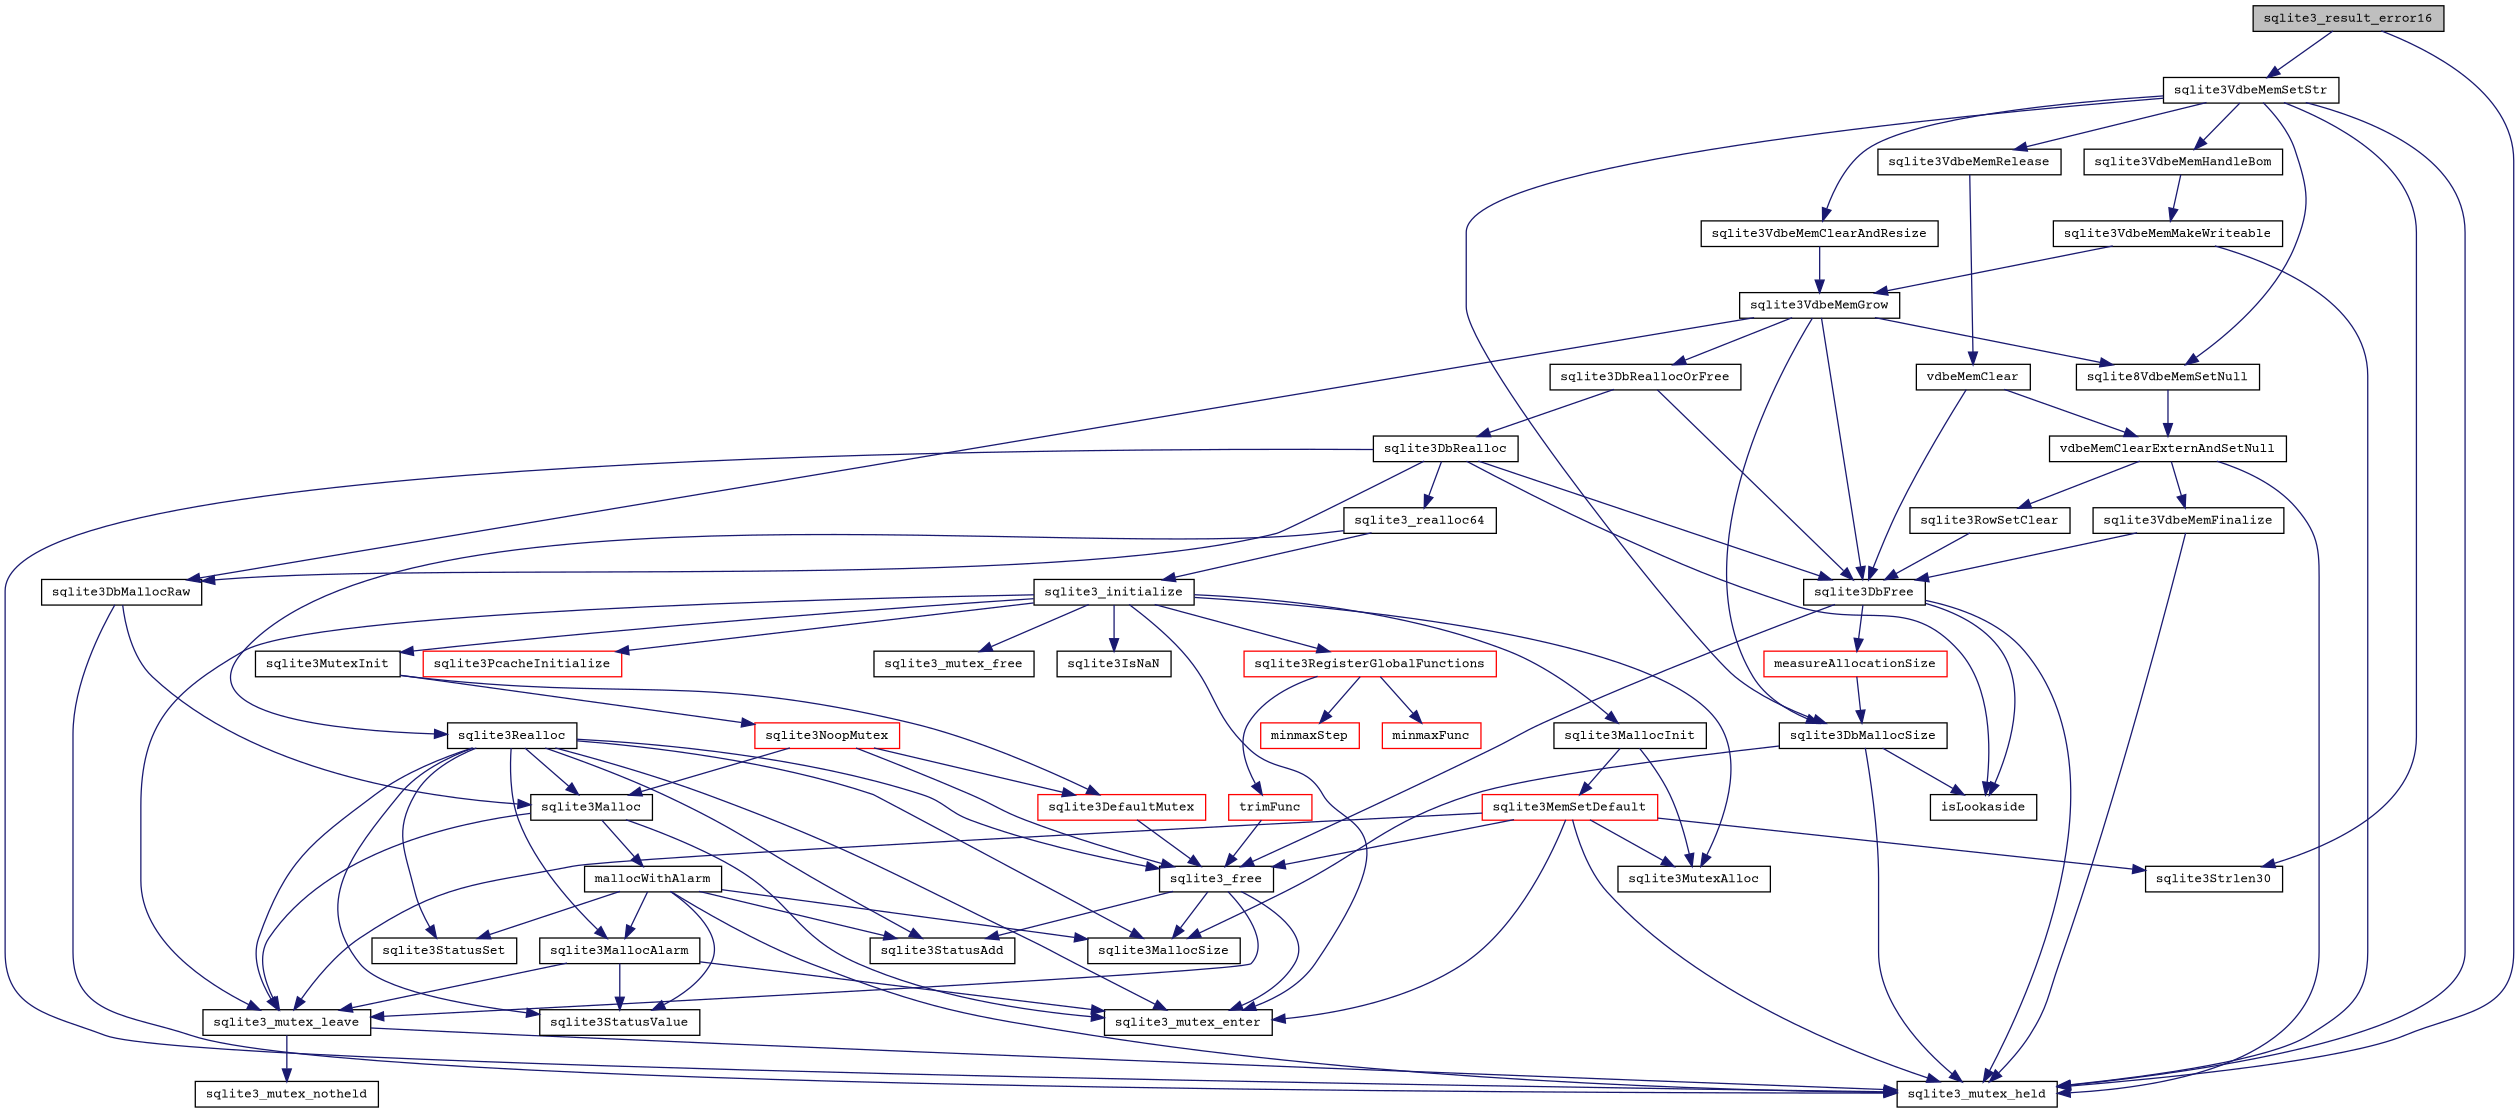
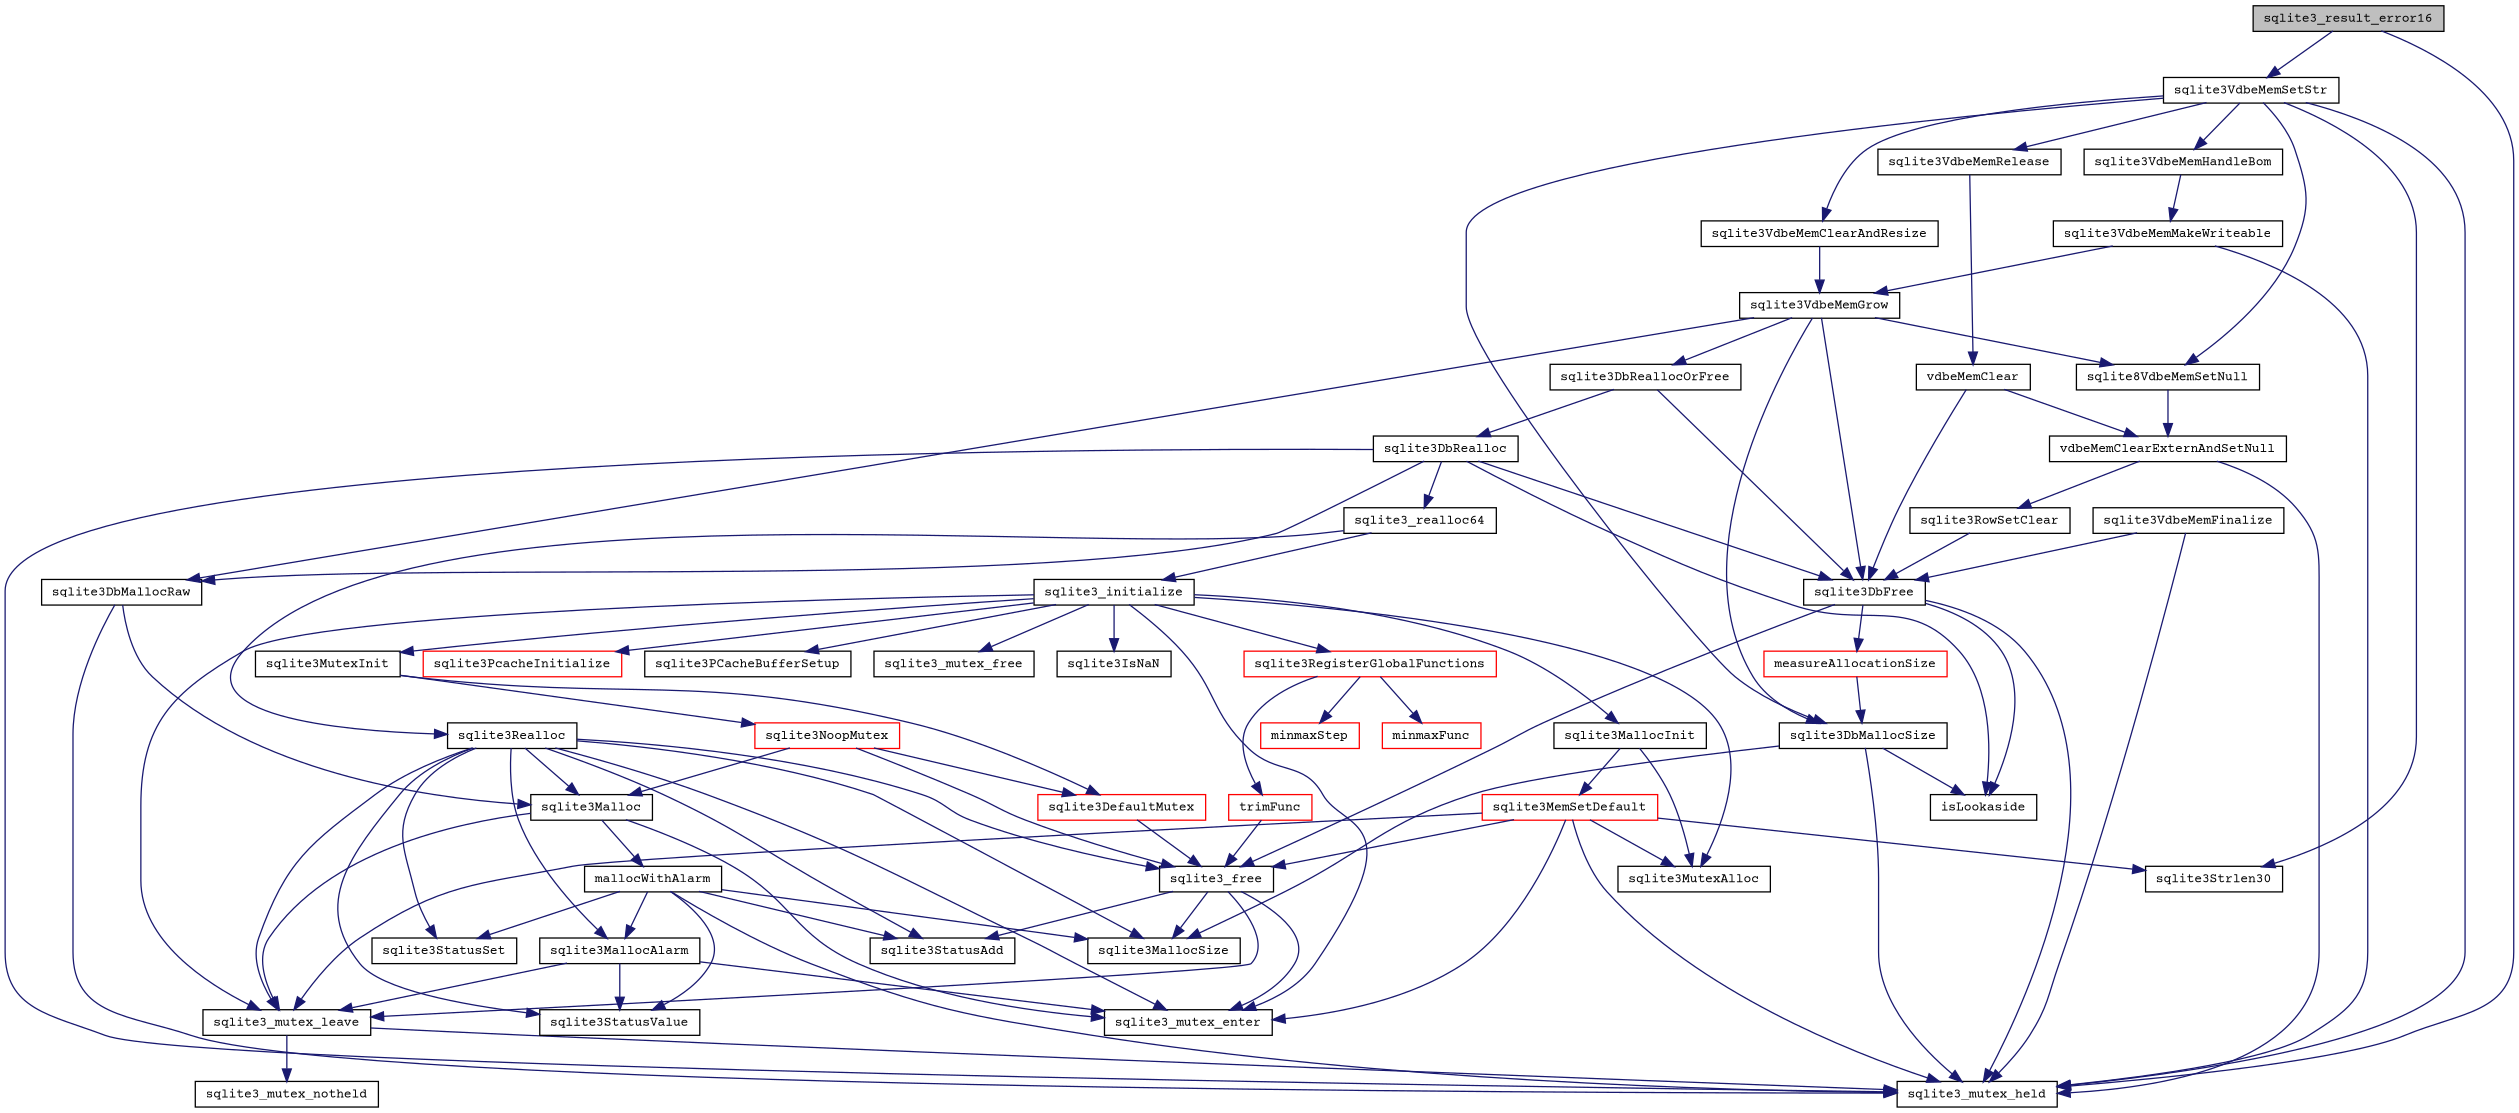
  digraph {
    fontname="Courier Prime"
    rankdir=TB
    node [color=black fillcolor=white fontname="Courier Prime" fontsize=10 shape=record style=filled]
    edge [color=midnightblue fontname="Courier Prime" fontsize=10 labelfontname=FreeSans labelfontsize=10 style=solid]
    n1 [fillcolor=grey75 fontcolor=black height=0.2 label=sqlite3_result_error16 width=0.4]
    n2 [height=0.2 label=sqlite3_mutex_held width=0.4]
    n3 [height=0.2 label=sqlite3VdbeMemSetStr width=0.4]
    n4 [height=0.2 label=sqlite8VdbeMemSetNull width=0.4]
    n5 [height=0.2 label=sqlite3DbMallocSize width=0.4]
    n6 [height=0.2 label=sqlite3Strlen30 width=0.4]
    n7 [height=0.2 label=sqlite3VdbeMemClearAndResize width=0.4]
    n8 [height=0.2 label=sqlite3VdbeMemRelease width=0.4]
    n9 [height=0.2 label=sqlite3VdbeMemHandleBom width=0.4]
    n10 [height=0.2 label=vdbeMemClearExternAndSetNull width=0.4]
    n11 [height=0.2 label=isLookaside width=0.4]
    n12 [height=0.2 label=sqlite3MallocSize width=0.4]
    n13 [height=0.2 label=sqlite3VdbeMemGrow width=0.4]
    n14 [height=0.2 label=vdbeMemClear width=0.4]
    n15 [height=0.2 label=sqlite3VdbeMemMakeWriteable width=0.4]
    n16 [height=0.2 label=sqlite3VdbeMemFinalize width=0.4]
    n17 [height=0.2 label=sqlite3RowSetClear width=0.4]
    n18 [height=0.2 label=sqlite3DbFree width=0.4]
    n19 [color=red height=0.2 label=measureAllocationSize width=0.4]
    n20 [height=0.2 label=sqlite3_free width=0.4]
    n21 [height=0.2 label=sqlite3_mutex_enter width=0.4]
    n22 [height=0.2 label=sqlite3StatusAdd width=0.4]
    n23 [height=0.2 label=sqlite3_mutex_leave width=0.4]
    n24 [height=0.2 label=sqlite3_mutex_notheld width=0.4]
    n25 [height=0.2 label=sqlite3DbReallocOrFree width=0.4]
    n26 [height=0.2 label=sqlite3DbMallocRaw width=0.4]
    n27 [height=0.2 label=sqlite3DbRealloc width=0.4]
    n28 [height=0.2 label=sqlite3Malloc width=0.4]
    n29 [height=0.2 label=sqlite3_realloc64 width=0.4]
    n30 [height=0.2 label=sqlite3_initialize width=0.4]
    n31 [height=0.2 label=sqlite3Realloc width=0.4]
    n32 [height=0.2 label=mallocWithAlarm width=0.4]
    n33 [height=0.2 label=sqlite3StatusSet width=0.4]
    n34 [height=0.2 label=sqlite3StatusValue width=0.4]
    n35 [height=0.2 label=sqlite3MallocAlarm width=0.4]
    n36 [height=0.2 label=sqlite3MutexInit width=0.4]
    n37 [height=0.2 label=sqlite3MutexAlloc width=0.4]
    n38 [height=0.2 label=sqlite3MallocInit width=0.4]
    n39 [color=red height=0.2 label=sqlite3RegisterGlobalFunctions width=0.4]
    n40 [color=red height=0.2 label=sqlite3PcacheInitialize width=0.4]
+   n41 [height=0.2 label=sqlite3PCacheBufferSetup width=0.4]
    n42 [height=0.2 label=sqlite3_mutex_free width=0.4]
    n43 [height=0.2 label=sqlite3IsNaN width=0.4]
    n44 [color=red height=0.2 label=sqlite3DefaultMutex width=0.4]
    n45 [color=red height=0.2 label=sqlite3NoopMutex width=0.4]
    n46 [color=red height=0.2 label=sqlite3MemSetDefault width=0.4]
    n47 [color=red height=0.2 label=trimFunc width=0.4]
    n48 [color=red height=0.2 label=minmaxFunc width=0.4]
    n49 [color=red height=0.2 label=minmaxStep width=0.4]
    n1 -> n2
    n1 -> n3
    n3 -> n2
    n3 -> n4
    n3 -> n5
    n3 -> n6
    n3 -> n7
    n3 -> n8
    n3 -> n9
    n4 -> n10
    n5 -> n2
    n5 -> n11
    n5 -> n12
    n7 -> n13
    n8 -> n14
    n9 -> n15
    n10 -> n2
-   n10 -> n16
    n10 -> n17
    n13 -> n4
    n13 -> n5
    n13 -> n18
    n13 -> n25
    n13 -> n26
    n14 -> n10
    n14 -> n18
    n15 -> n2
    n15 -> n13
    n16 -> n2
    n16 -> n18
    n17 -> n18
    n18 -> n2
    n18 -> n11
    n18 -> n19
    n18 -> n20
    n19 -> n5
    n20 -> n12
    n20 -> n21
    n20 -> n22
    n20 -> n23
    n23 -> n2
    n23 -> n24
    n25 -> n18
    n25 -> n27
    n26 -> n2
    n26 -> n28
    n27 -> n2
    n27 -> n11
    n27 -> n18
    n27 -> n26
    n27 -> n29
    n28 -> n21
    n28 -> n23
    n28 -> n32
    n29 -> n30
    n29 -> n31
    n30 -> n21
    n30 -> n23
    n30 -> n36
    n30 -> n37
    n30 -> n38
    n30 -> n39
    n30 -> n40
+   n30 -> n41
    n30 -> n42
    n30 -> n43
    n31 -> n12
    n31 -> n20
    n31 -> n21
    n31 -> n22
    n31 -> n23
    n31 -> n28
    n31 -> n33
    n31 -> n34
    n31 -> n35
    n32 -> n2
    n32 -> n12
    n32 -> n22
    n32 -> n33
    n32 -> n34
    n32 -> n35
    n35 -> n21
    n35 -> n23
    n35 -> n34
    n36 -> n44
    n36 -> n45
    n38 -> n37
    n38 -> n46
    n39 -> n47
    n39 -> n48
    n39 -> n49
    n44 -> n20
    n45 -> n20
    n45 -> n28
    n45 -> n44
    n46 -> n2
    n46 -> n6
    n46 -> n20
    n46 -> n21
    n46 -> n23
    n46 -> n37
    n47 -> n20
  }
